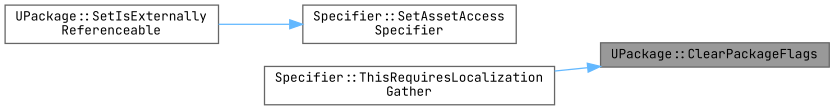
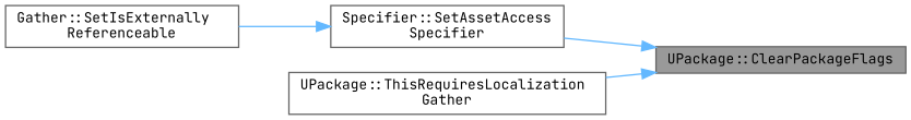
  digraph {
    fontname="JetBrains Mono"
    rankdir=RL
    node [color=grey40 fillcolor=white fontname="JetBrains Mono" fontsize=10 shape=box style=filled]
    edge [color=steelblue1 dir=back fontname="JetBrains Mono" fontsize=10 labelfontname=Helvetica labelfontsize=10 style=solid]
    n1 [color=gray40 fillcolor=grey60 fontcolor=black height=0.2 label="UPackage::ClearPackageFlags" width=0.4]
    n2 [height=0.2 label="Specifier::SetAssetAccess\lSpecifier" width=0.4]
-   n3 [height=0.2 label="Specifier::ThisRequiresLocalization\lGather" width=0.4]
-   n4 [height=0.2 label="UPackage::SetIsExternally\lReferenceable" width=0.4]
+   n3 [height=0.2 label="UPackage::ThisRequiresLocalization\lGather" width=0.4]
+   n4 [height=0.2 label="Gather::SetIsExternally\lReferenceable" width=0.4]
+   n1 -> n2
    n1 -> n3
    n2 -> n4
  }
